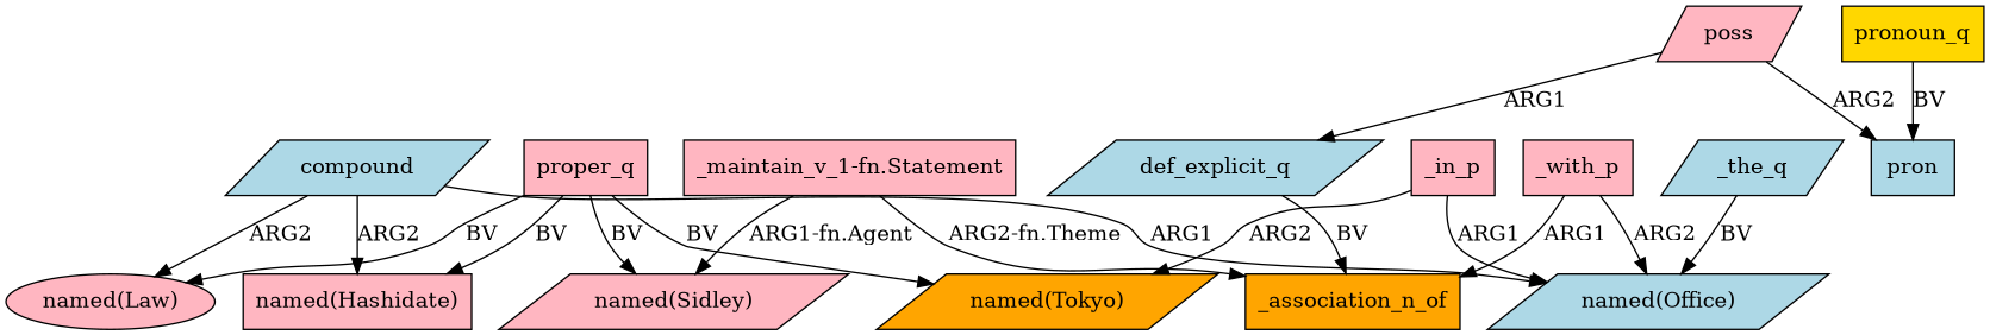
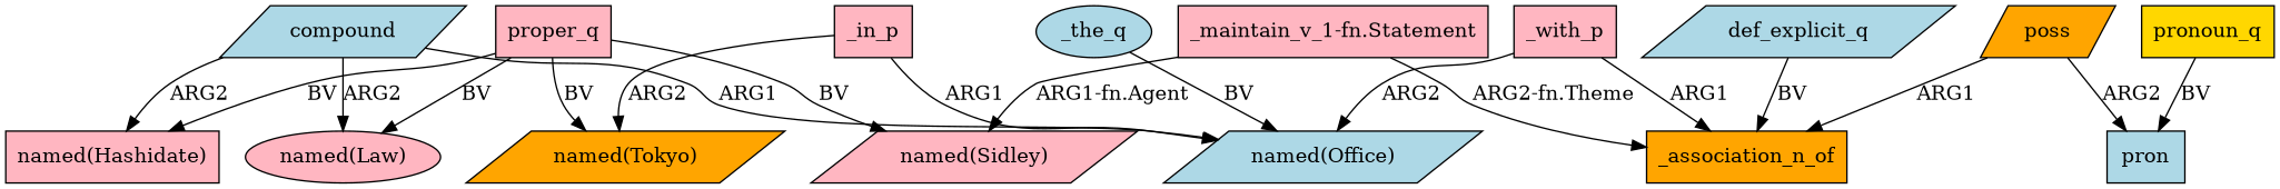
  digraph {
    node [fillcolor=lightpink shape=box style=filled]
    compound [fillcolor=lightblue shape=parallelogram]
    "named(Hashidate)"
    "named(Law)" [shape=ellipse]
    "named(Office)" [fillcolor=lightblue shape=parallelogram]
    "named(Sidley)" [shape=parallelogram]
    "_maintain_v_1-fn.Statement"
    _association_n_of [fillcolor=orange]
    proper_q
    "named(Tokyo)" [fillcolor=orange shape=parallelogram]
    _with_p
-   poss [shape=parallelogram]
+   poss [fillcolor=orange shape=parallelogram]
    pron [fillcolor=lightblue]
    pronoun_q [fillcolor=gold]
    _in_p
-   _the_q [fillcolor=lightblue shape=parallelogram]
+   _the_q [fillcolor=lightblue shape=ellipse]
    def_explicit_q [fillcolor=lightblue shape=parallelogram]
    compound -> "named(Hashidate)" [label=ARG2]
    compound -> "named(Law)" [label=ARG2]
    compound -> "named(Office)" [label=ARG1]
    "_maintain_v_1-fn.Statement" -> "named(Sidley)" [label="ARG1-fn.Agent"]
    "_maintain_v_1-fn.Statement" -> _association_n_of [label="ARG2-fn.Theme"]
    proper_q -> "named(Hashidate)" [label=BV]
    proper_q -> "named(Law)" [label=BV]
    proper_q -> "named(Sidley)" [label=BV]
    proper_q -> "named(Tokyo)" [label=BV]
    _with_p -> "named(Office)" [label=ARG2]
    _with_p -> _association_n_of [label=ARG1]
-   poss -> def_explicit_q [label=ARG1]
+   poss -> _association_n_of [label=ARG1]
    poss -> pron [label=ARG2]
    pronoun_q -> pron [label=BV]
    _in_p -> "named(Office)" [label=ARG1]
    _in_p -> "named(Tokyo)" [label=ARG2]
    _the_q -> "named(Office)" [label=BV]
    def_explicit_q -> _association_n_of [label=BV]
  }
